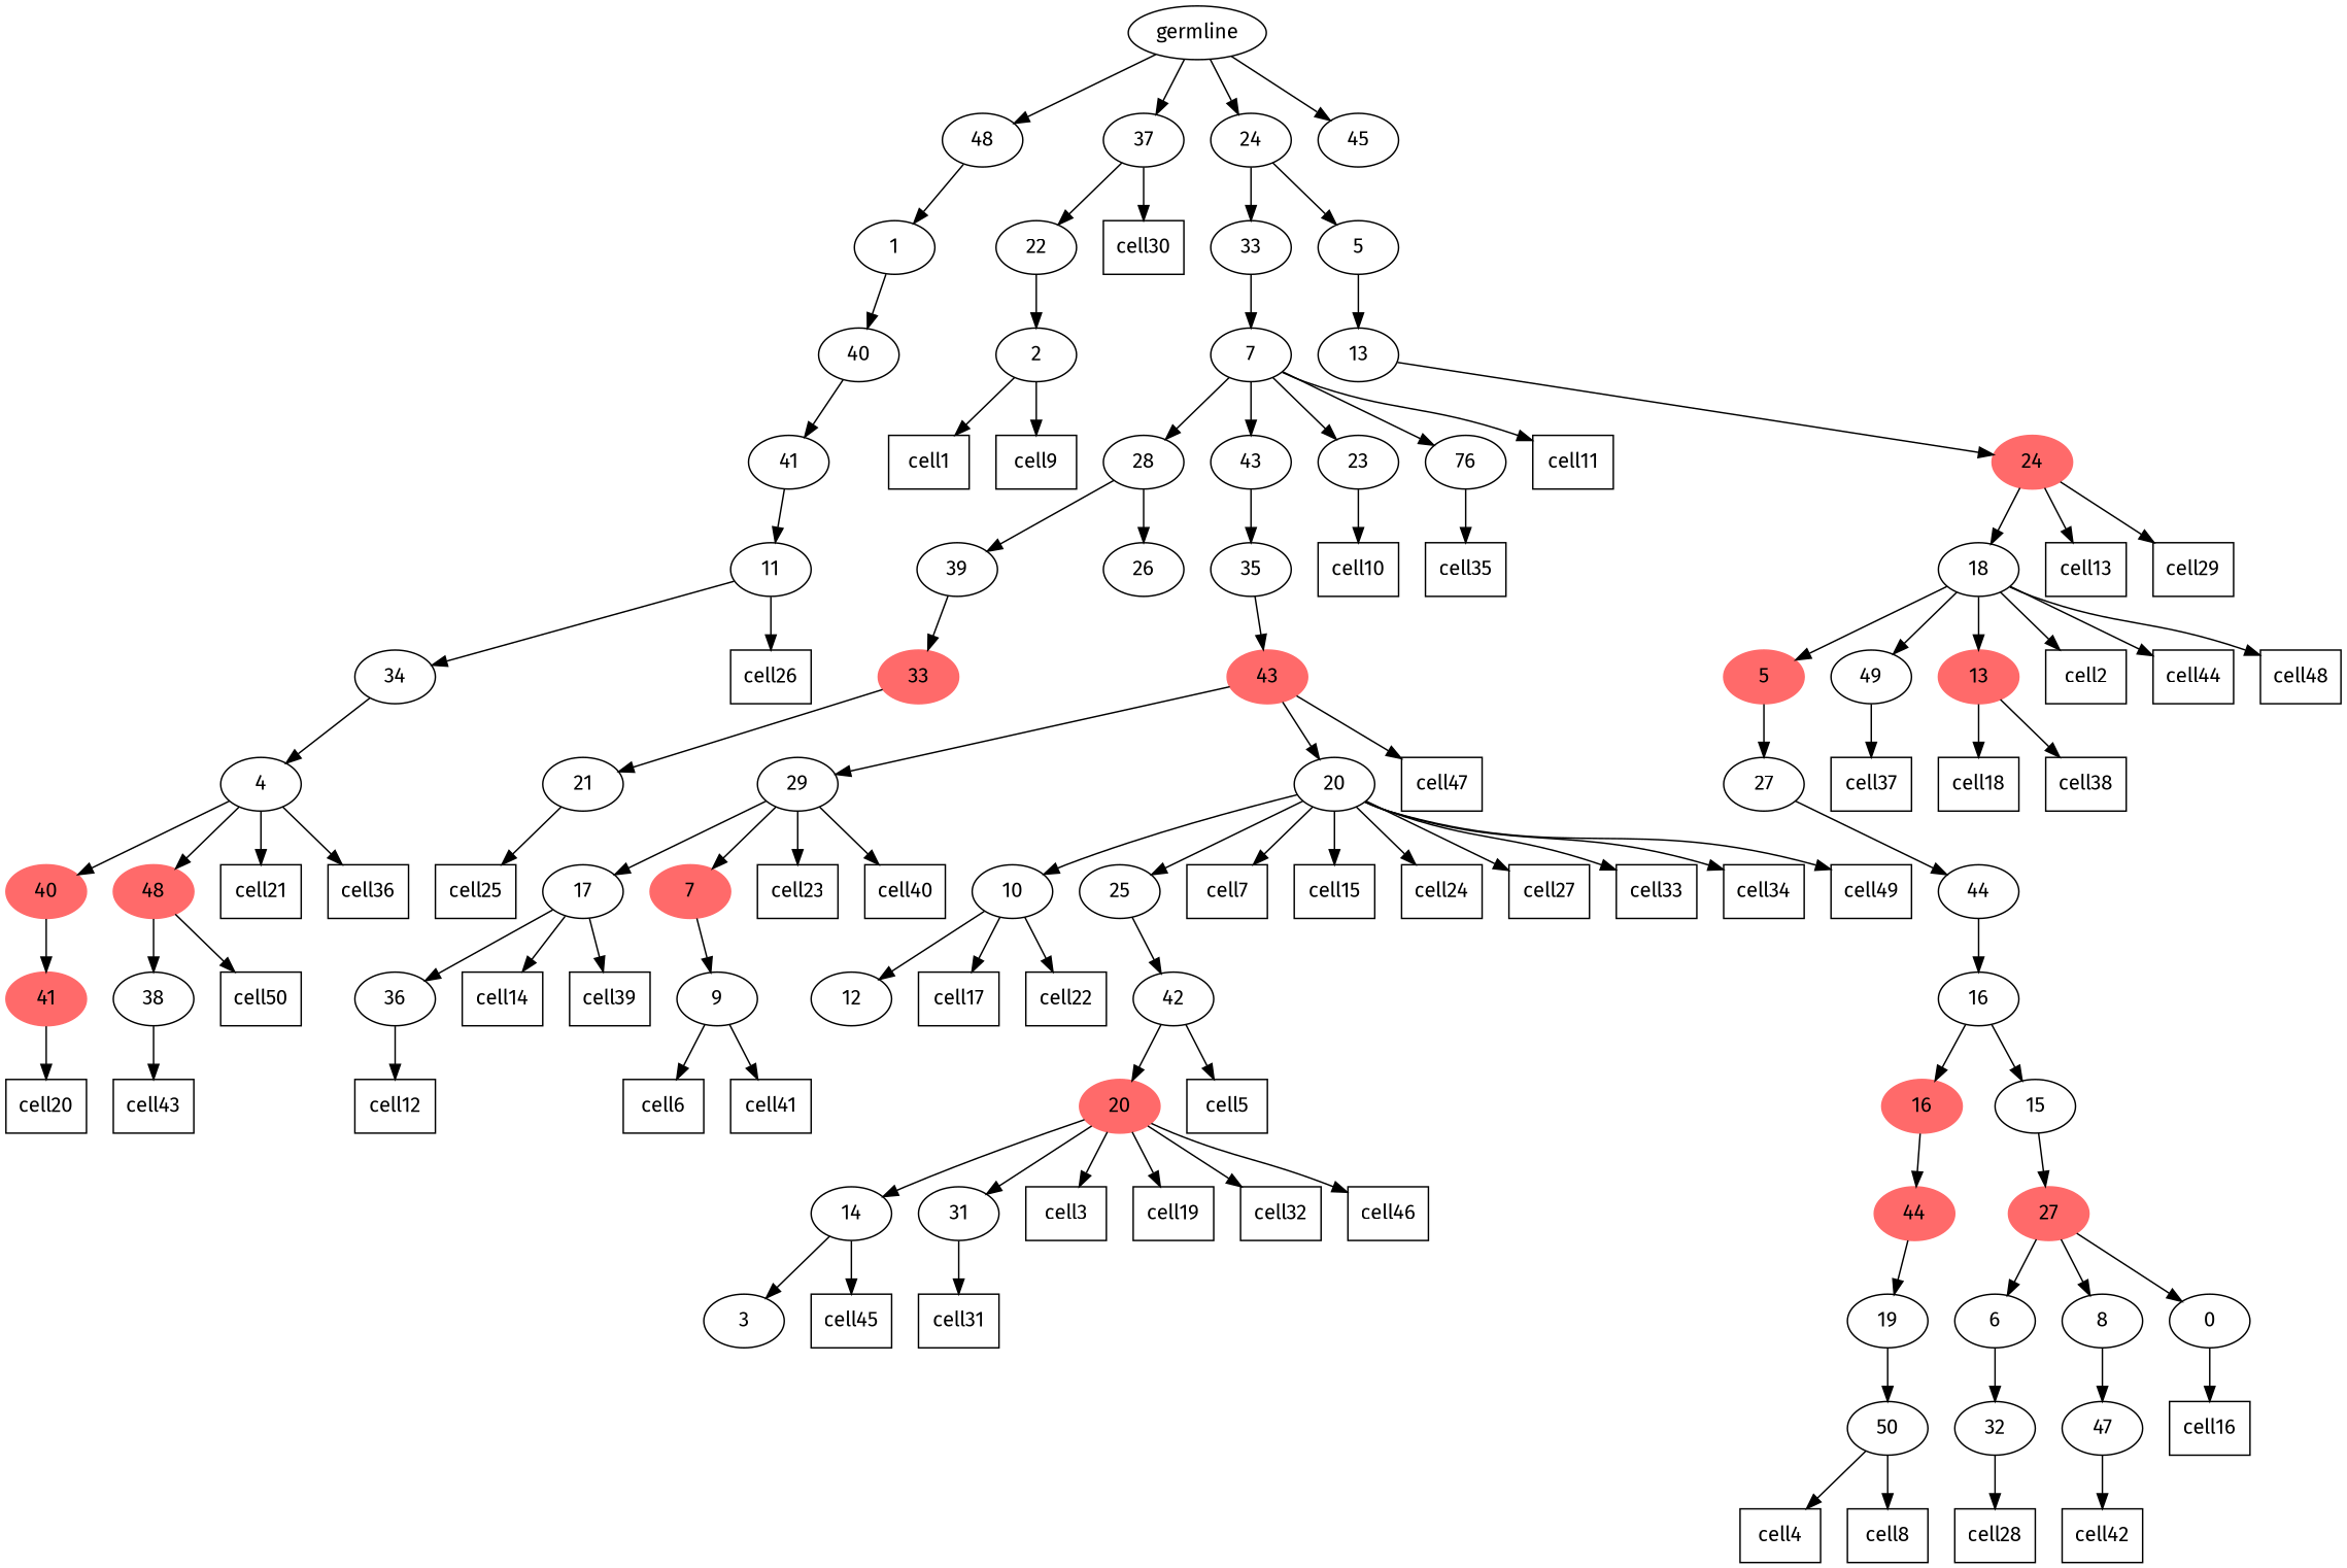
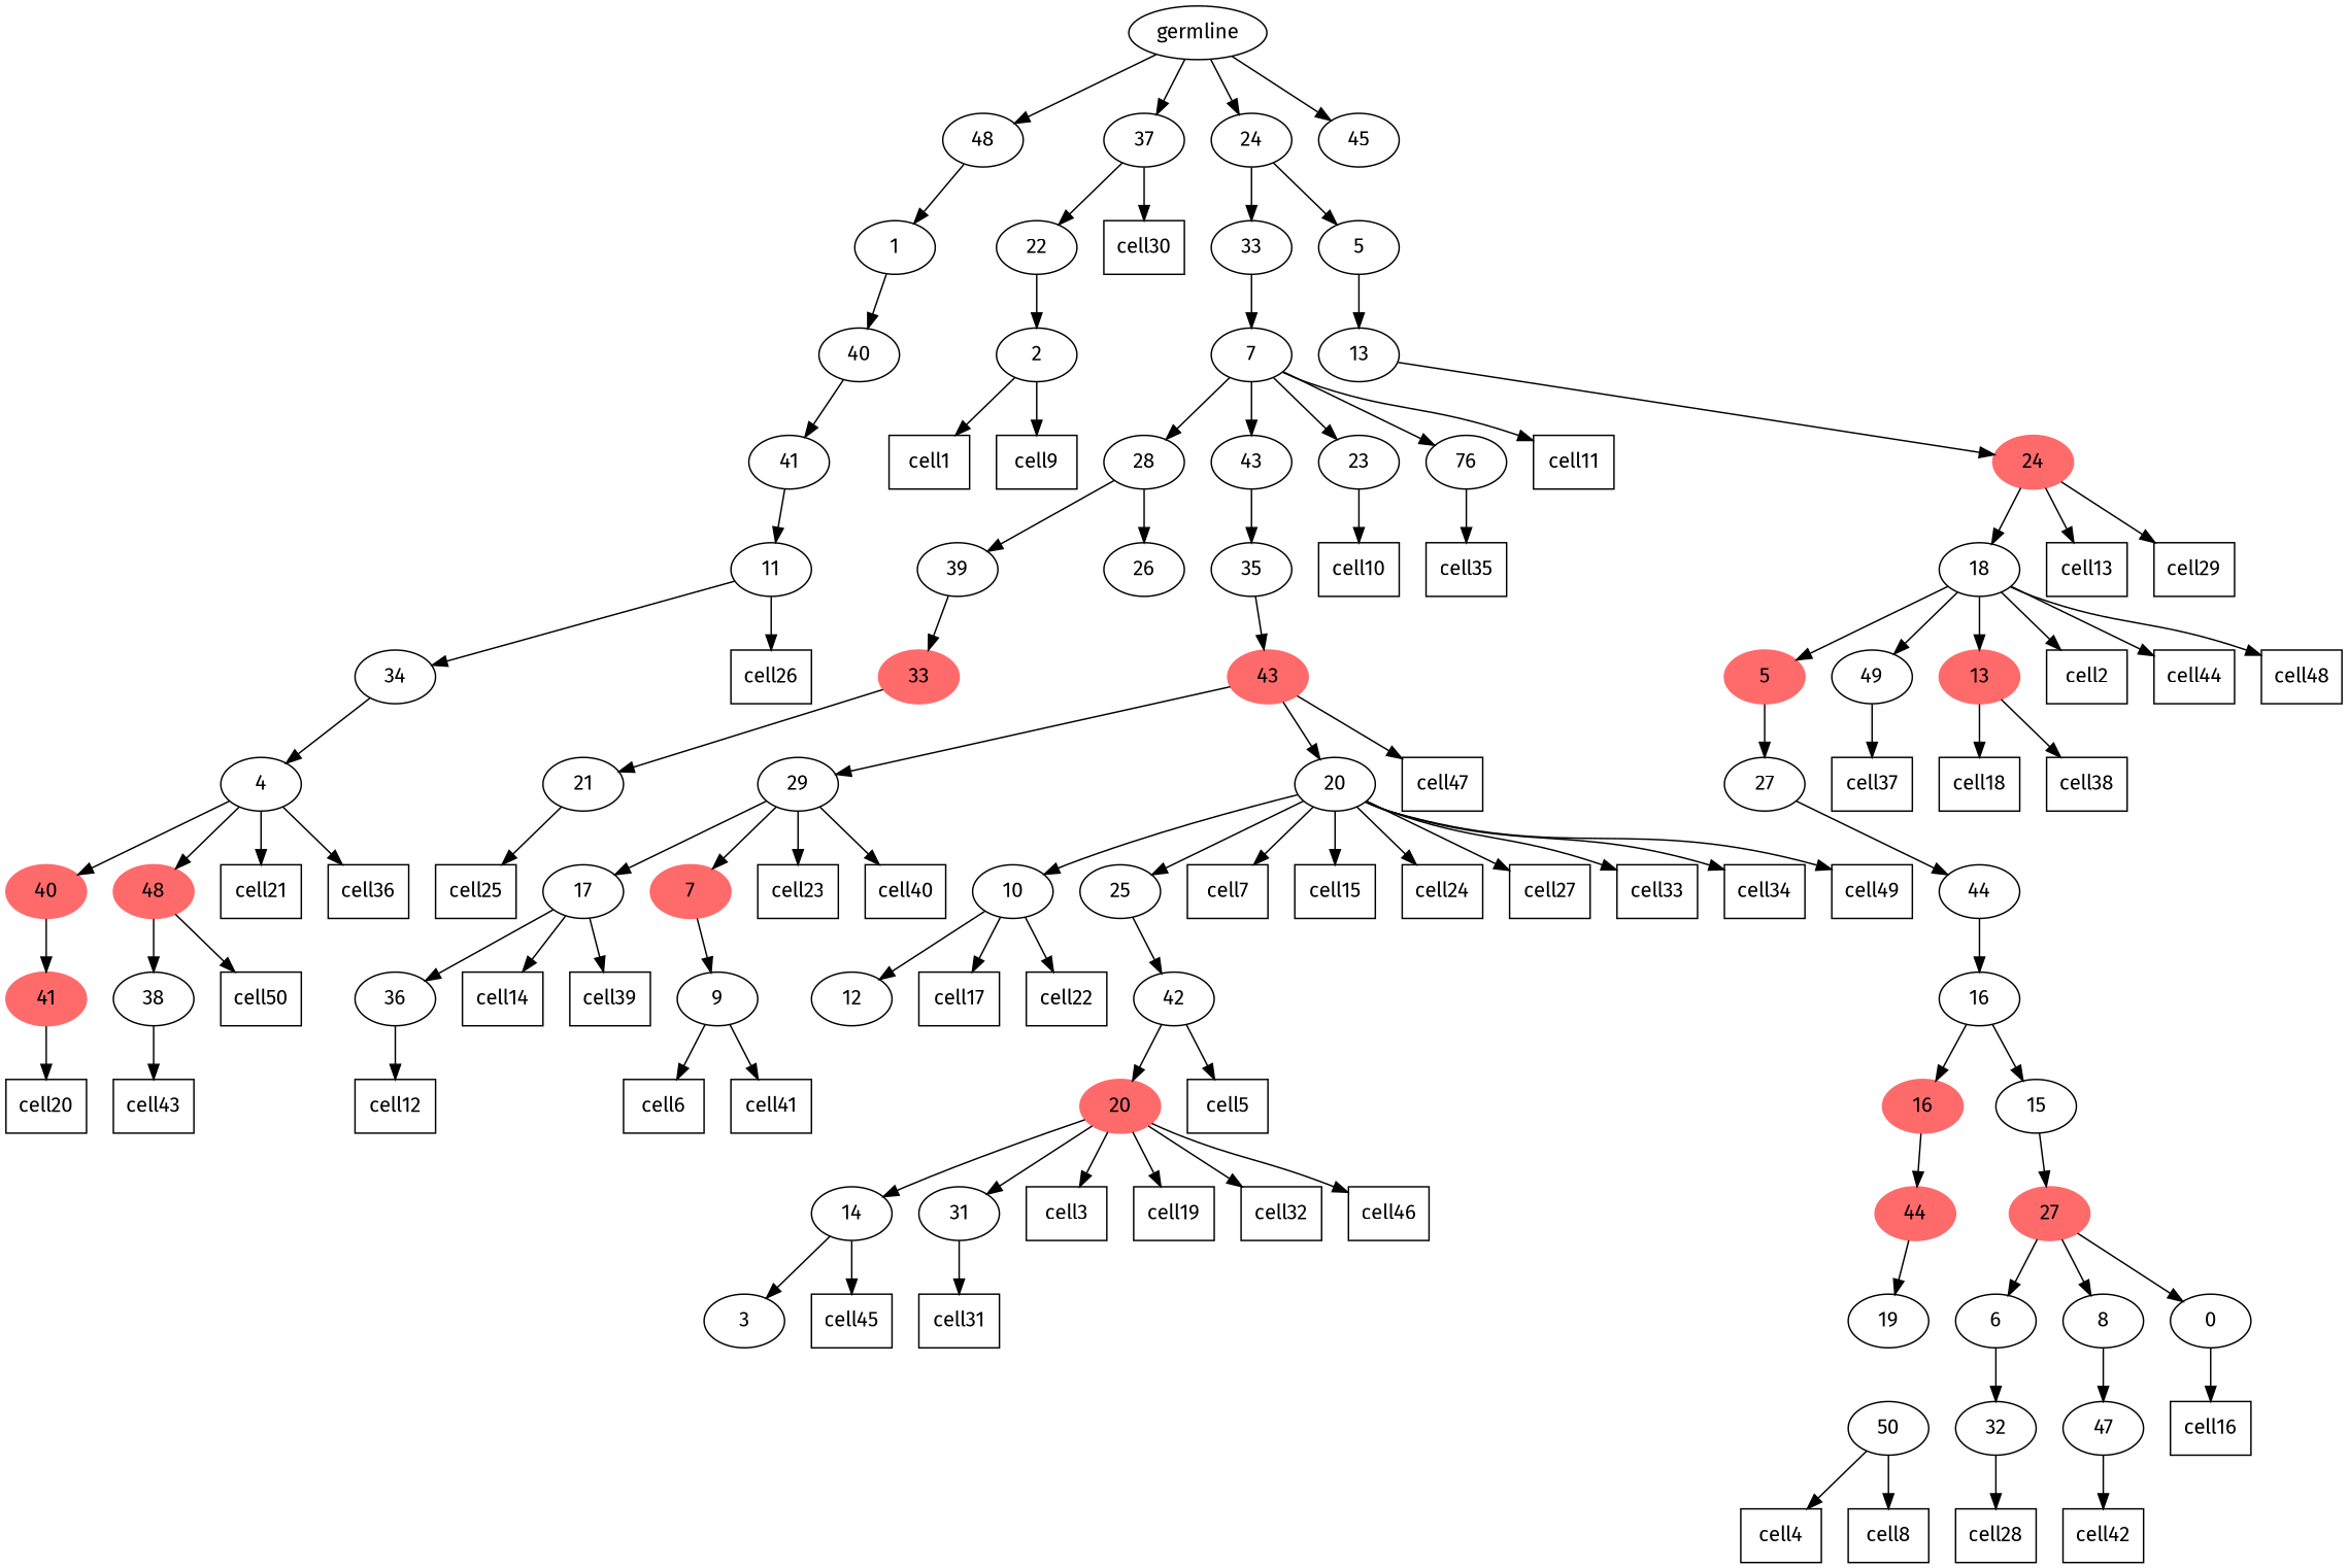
  digraph {
    fontname="Fira Sans"
    node [fontname="Fira Sans"]
    edge [fontname="Fira Sans"]
    n1 [color=indianred1 label=40 style=filled]
    n2 [color=indianred1 label=41 style=filled]
    cell20 [shape=box]
    n4 [color=indianred1 label=48 style=filled]
    n5 [label=38]
    cell50 [shape=box]
    cell43 [shape=box]
    n8 [label=4]
    cell21 [shape=box]
    cell36 [shape=box]
    n11 [label=34]
    n12 [label=11]
    cell26 [shape=box]
    n14 [label=41]
    n15 [label=40]
    n16 [label=1]
    n17 [label=48]
    n18 [label=22]
    n19 [label=2]
    cell1 [shape=box]
    cell9 [shape=box]
    n22 [label=37]
    cell30 [shape=box]
    n24 [color=indianred1 label=33 style=filled]
    n25 [label=21]
    cell25 [shape=box]
    n27 [label=39]
    n28 [label=28]
    n29 [label=26]
    n30 [label=17]
    n31 [label=36]
    cell14 [shape=box]
    cell39 [shape=box]
    cell12 [shape=box]
    n35 [color=indianred1 label=7 style=filled]
    n36 [label=9]
    cell6 [shape=box]
    cell41 [shape=box]
    n39 [label=29]
    cell23 [shape=box]
    cell40 [shape=box]
    n42 [label=10]
    n43 [label=12]
    cell17 [shape=box]
    cell22 [shape=box]
    n46 [label=14]
    n47 [label=3]
    cell45 [shape=box]
    n49 [color=indianred1 label=20 style=filled]
    n50 [label=31]
    cell3 [shape=box]
    cell19 [shape=box]
    cell32 [shape=box]
    cell46 [shape=box]
    cell31 [shape=box]
    n56 [label=42]
    cell5 [shape=box]
    n58 [label=25]
    n59 [label=20]
    cell7 [shape=box]
    cell15 [shape=box]
    cell24 [shape=box]
    cell27 [shape=box]
    cell33 [shape=box]
    cell34 [shape=box]
    cell49 [shape=box]
    n67 [color=indianred1 label=43 style=filled]
    cell47 [shape=box]
    n69 [label=35]
    n70 [label=43]
    n71 [label=7]
    n72 [label=23]
    n73 [label=76]
    cell11 [shape=box]
    cell10 [shape=box]
    cell35 [shape=box]
    n77 [label=33]
    n78 [label=19]
    n79 [label=50]
    cell4 [shape=box]
    cell8 [shape=box]
    n82 [color=indianred1 label=44 style=filled]
    n83 [color=indianred1 label=16 style=filled]
    n84 [label=6]
    n85 [label=32]
    cell28 [shape=box]
    n87 [label=8]
    n88 [label=47]
    cell42 [shape=box]
    n90 [color=indianred1 label=27 style=filled]
    n91 [label=0]
    cell16 [shape=box]
    n93 [label=15]
    n94 [label=16]
    n95 [label=44]
    n96 [label=27]
    n97 [color=indianred1 label=5 style=filled]
    n98 [label=18]
    n99 [label=49]
    n100 [color=indianred1 label=13 style=filled]
    cell2 [shape=box]
    cell44 [shape=box]
    cell48 [shape=box]
    cell37 [shape=box]
    cell18 [shape=box]
    cell38 [shape=box]
    n107 [color=indianred1 label=24 style=filled]
    cell13 [shape=box]
    cell29 [shape=box]
    n110 [label=13]
    n111 [label=5]
    n112 [label=24]
    n113 [label=germline]
    n114 [label=45]
    n1 -> n2
    n2 -> cell20
    n4 -> n5
    n4 -> cell50
    n5 -> cell43
    n8 -> n1
    n8 -> n4
    n8 -> cell21
    n8 -> cell36
    n11 -> n8
    n12 -> n11
    n12 -> cell26
    n14 -> n12
    n15 -> n14
    n16 -> n15
    n17 -> n16
    n18 -> n19
    n19 -> cell1
    n19 -> cell9
    n22 -> n18
    n22 -> cell30
    n24 -> n25
    n25 -> cell25
    n27 -> n24
    n28 -> n27
    n28 -> n29
    n30 -> n31
    n30 -> cell14
    n30 -> cell39
    n31 -> cell12
    n35 -> n36
    n36 -> cell6
    n36 -> cell41
    n39 -> n30
    n39 -> n35
    n39 -> cell23
    n39 -> cell40
    n42 -> n43
    n42 -> cell17
    n42 -> cell22
    n46 -> n47
    n46 -> cell45
    n49 -> n46
    n49 -> n50
    n49 -> cell3
    n49 -> cell19
    n49 -> cell32
    n49 -> cell46
    n50 -> cell31
    n56 -> n49
    n56 -> cell5
    n58 -> n56
    n59 -> n42
    n59 -> n58
    n59 -> cell7
    n59 -> cell15
    n59 -> cell24
    n59 -> cell27
    n59 -> cell33
    n59 -> cell34
    n59 -> cell49
    n67 -> n39
    n67 -> n59
    n67 -> cell47
    n69 -> n67
    n70 -> n69
    n71 -> n28
    n71 -> n70
    n71 -> n72
    n71 -> n73
    n71 -> cell11
    n72 -> cell10
    n73 -> cell35
    n77 -> n71
-   n78 -> n79
    n79 -> cell4
    n79 -> cell8
    n82 -> n78
    n83 -> n82
    n84 -> n85
    n85 -> cell28
    n87 -> n88
    n88 -> cell42
    n90 -> n84
    n90 -> n87
    n90 -> n91
    n91 -> cell16
    n93 -> n90
    n94 -> n83
    n94 -> n93
    n95 -> n94
    n96 -> n95
    n97 -> n96
    n98 -> n97
    n98 -> n99
    n98 -> n100
    n98 -> cell2
    n98 -> cell44
    n98 -> cell48
    n99 -> cell37
    n100 -> cell18
    n100 -> cell38
    n107 -> n98
    n107 -> cell13
    n107 -> cell29
    n110 -> n107
    n111 -> n110
    n112 -> n77
    n112 -> n111
    n113 -> n17
    n113 -> n22
    n113 -> n112
    n113 -> n114
  }
